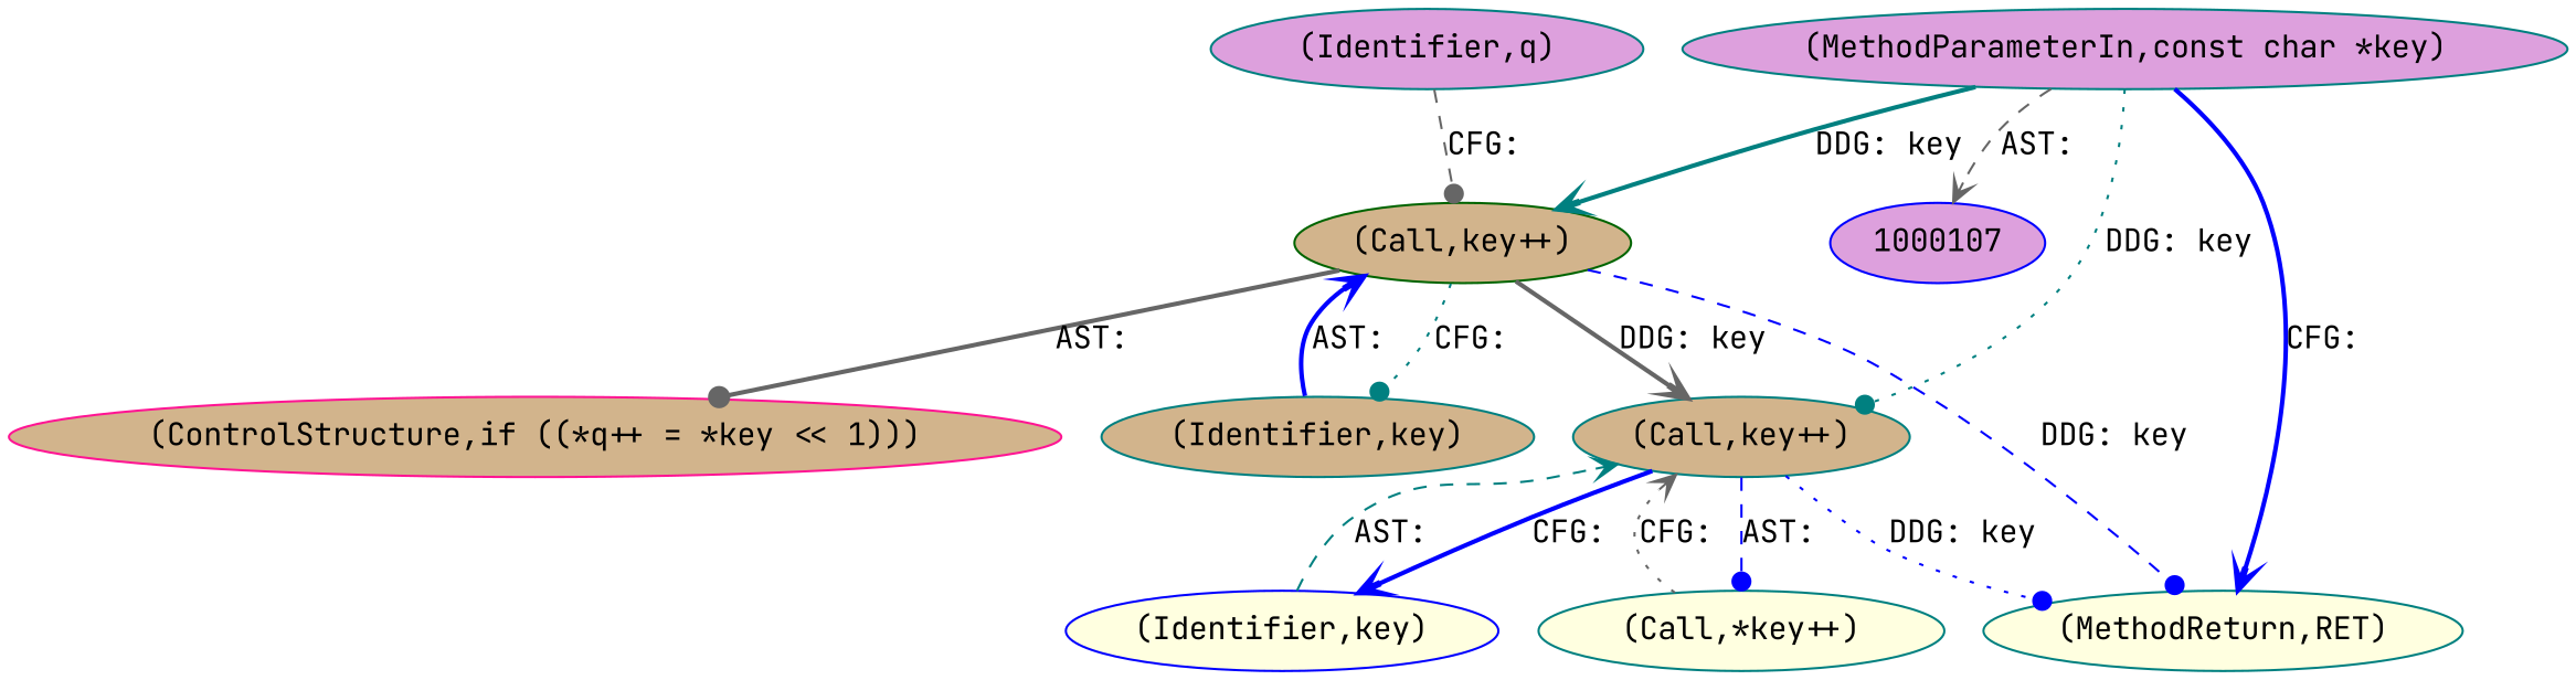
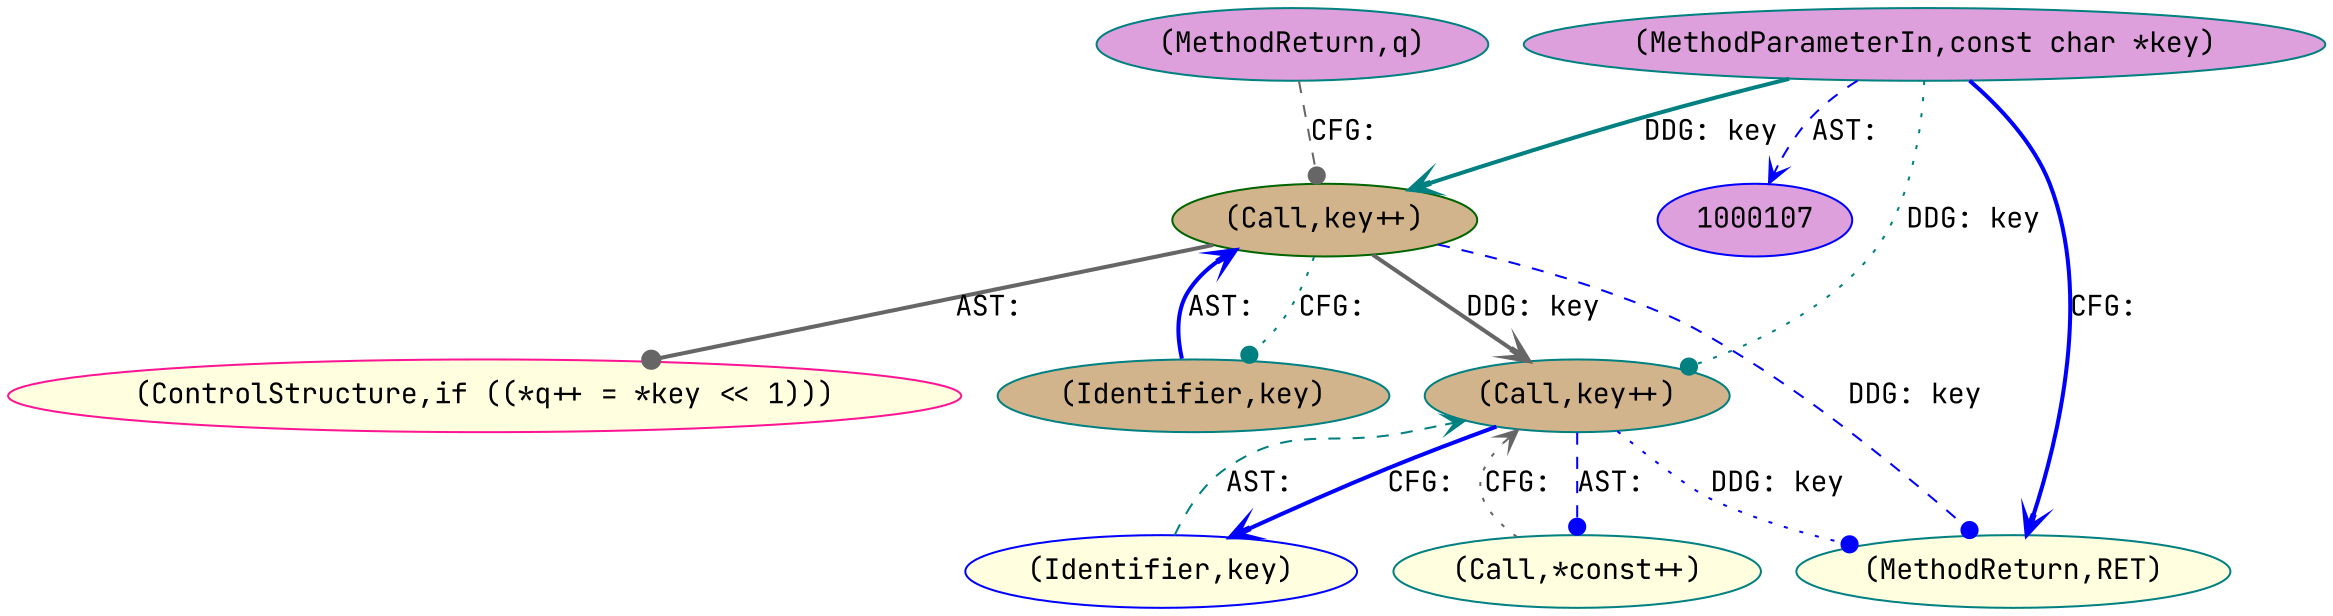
  digraph {
    fontname="JetBrains Mono"
    node [color=teal fillcolor=tan fontname="JetBrains Mono" style=filled]
    edge [arrowhead=vee color=blue fontname="JetBrains Mono" style=bold]
    n1 [fillcolor=plum label="(MethodParameterIn,const char *key)"]
    n2 [color=darkgreen label="(Call,key++)"]
    n3 [label="(Call,key++)"]
    n4 [fillcolor=lightyellow label="(MethodReturn,RET)"]
    1000107 [color=blue fillcolor=plum]
    n6 [label="(Identifier,key)"]
-   n7 [color=deeppink label="(ControlStructure,if ((*q++ = *key << 1)))"]
-   n8 [fillcolor=lightyellow label="(Call,*key++)"]
+   n7 [color=deeppink fillcolor=lightyellow label="(ControlStructure,if ((*q++ = *key << 1)))"]
+   n8 [fillcolor=lightyellow label="(Call,*const++)"]
    n9 [color=blue fillcolor=lightyellow label="(Identifier,key)"]
-   n10 [fillcolor=plum label="(Identifier,q)"]
+   n10 [fillcolor=plum label="(MethodReturn,q)"]
    n1 -> n2 [color=teal label="DDG: key"]
    n1 -> n3 [arrowhead=dot color=teal label="DDG: key" style=dotted]
    n1 -> n4 [label="CFG: "]
-   n1 -> 1000107 [color=gray40 label="AST: " style=dashed]
+   n1 -> 1000107 [label="AST: " style=dashed]
    n2 -> n3 [color=gray40 label="DDG: key"]
    n2 -> n4 [arrowhead=dot label="DDG: key" style=dashed]
    n2 -> n6 [arrowhead=dot color=teal label="CFG: " style=dotted]
    n2 -> n7 [arrowhead=dot color=gray40 label="AST: "]
    n3 -> n4 [arrowhead=dot label="DDG: key" style=dotted]
    n3 -> n8 [arrowhead=dot label="AST: " style=dashed]
    n3 -> n9 [label="CFG: "]
    n6 -> n2 [label="AST: "]
    n8 -> n3 [color=gray40 label="CFG: " style=dotted]
    n9 -> n3 [color=teal label="AST: " style=dashed]
    n10 -> n2 [arrowhead=dot color=gray40 label="CFG: " style=dashed]
  }
